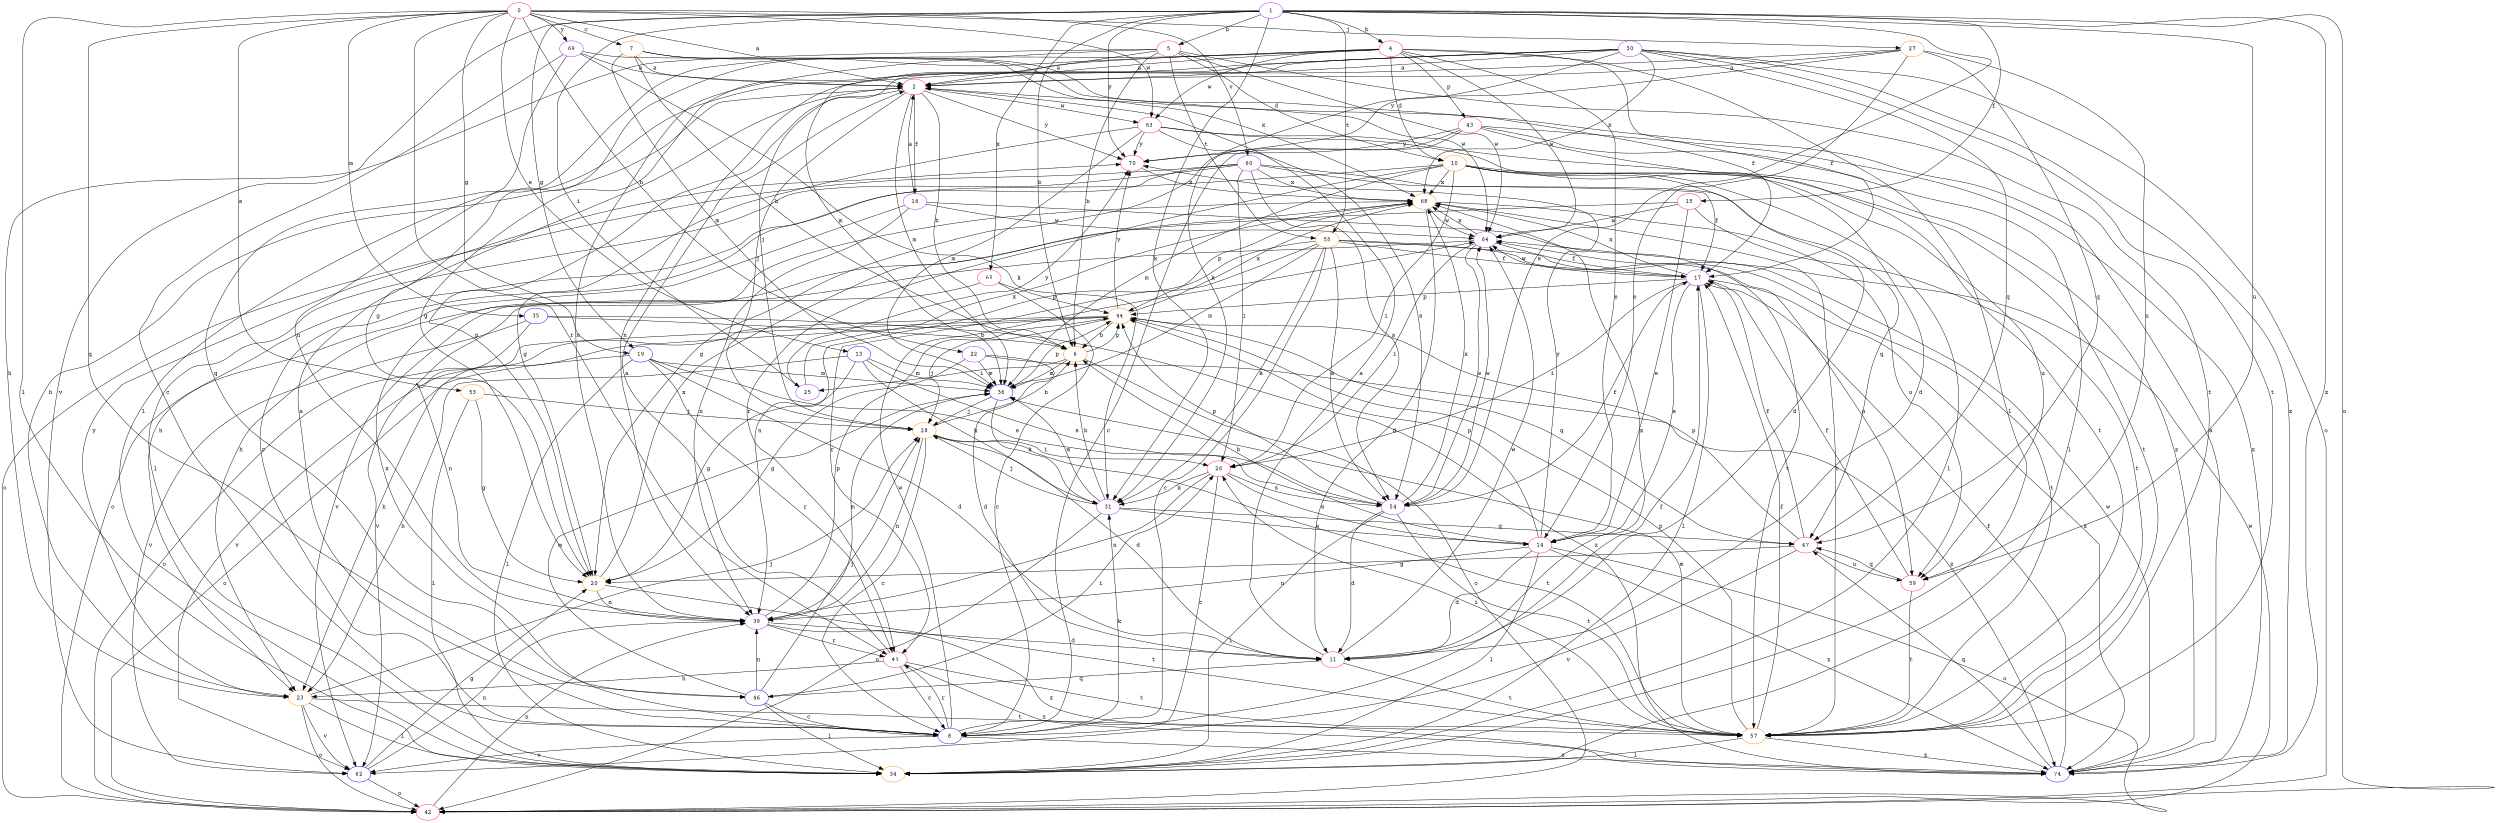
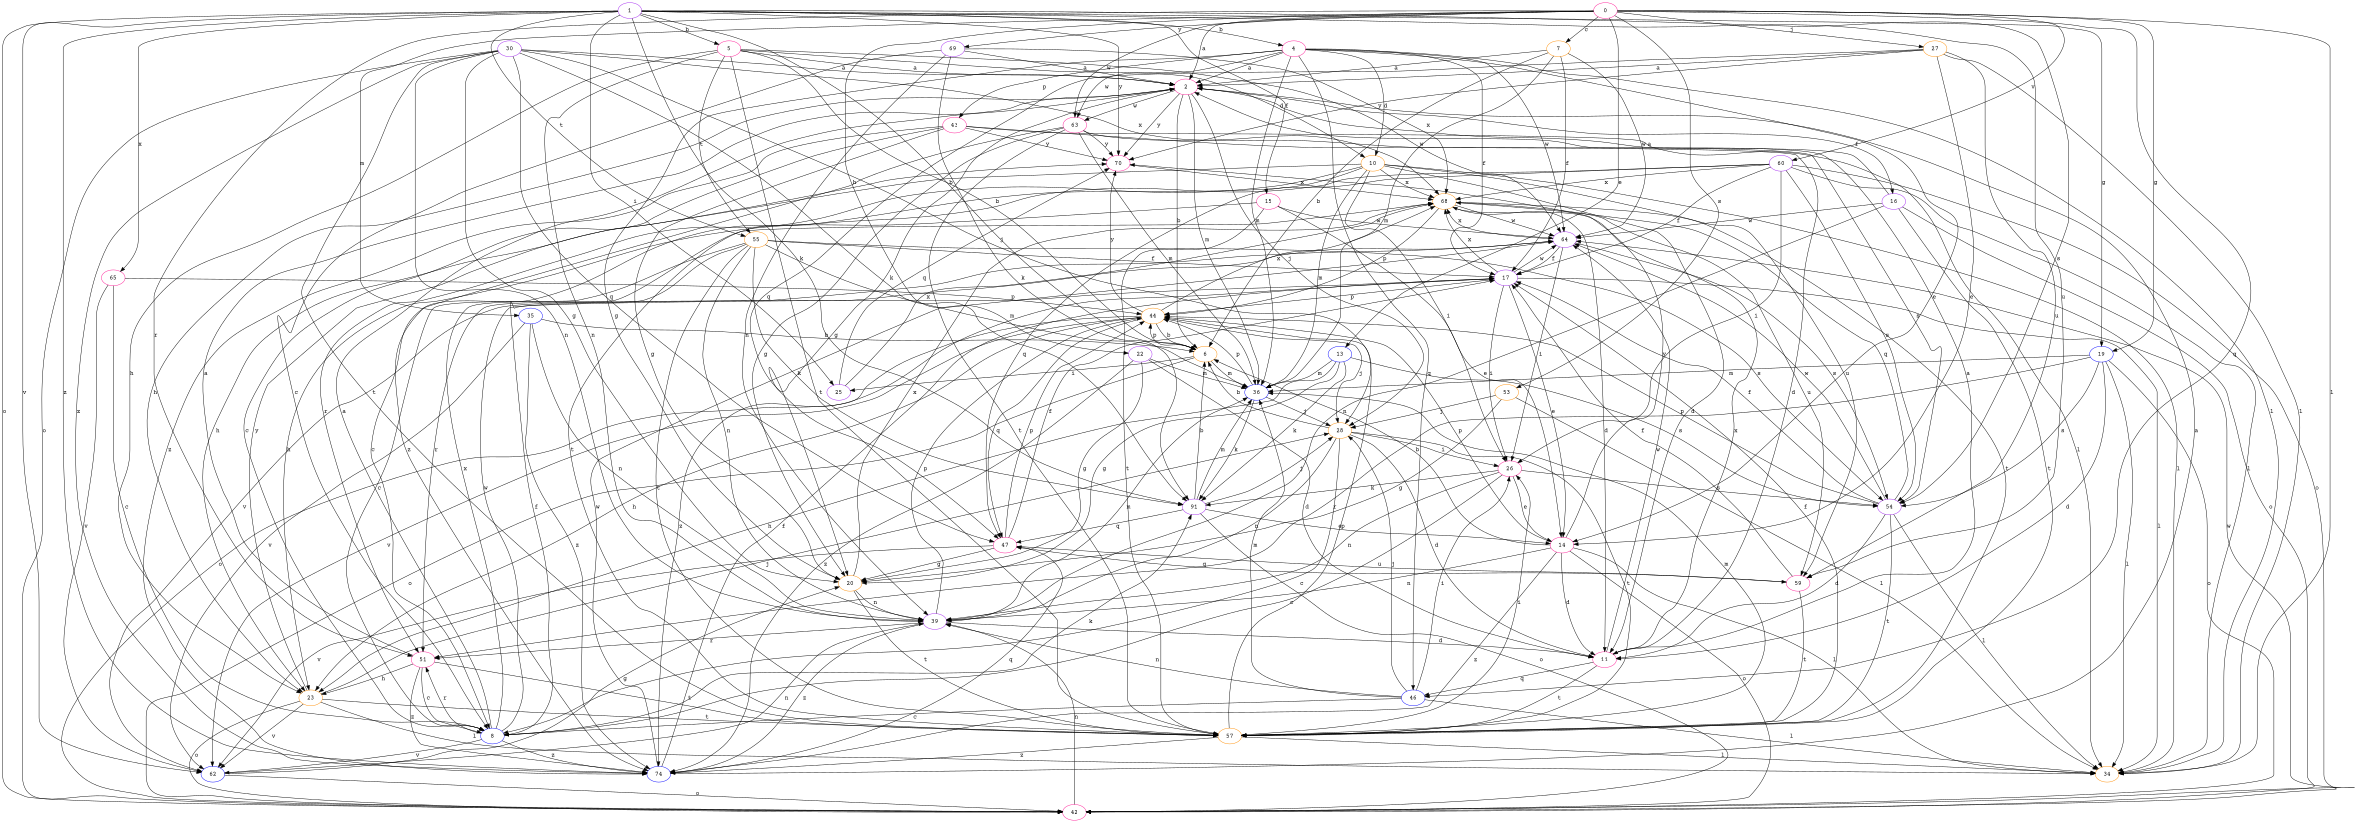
  strict digraph {
    fontname="Courier Prime"
    node [color=deeppink fontname="Courier Prime"]
    edge [fontname="Courier Prime"]
    0
    2
    7 [color=darkorange]
    13 [color=blue]
    19 [color=blue]
    22 [color=purple]
    27 [color=darkorange]
    34 [color=darkorange]
    35 [color=blue]
    46 [color=blue]
-   51 [label=41]
+   51
    53 [color=darkorange]
    60 [color=purple]
    63
    69 [color=purple]
    6 [color=darkorange]
    70
    16 [color=purple]
    20 [color=darkorange]
    23 [color=darkorange]
    28 [color=darkorange]
    36 [color=blue]
    17 [color=purple]
    64 [color=purple]
-   31 [color=purple]
+   31 [color=purple label=91]
    54 [color=purple]
    42
    11
    74 [color=blue]
    59
    14
    47
    30 [color=purple]
    39 [color=purple]
    57 [color=darkorange]
    68 [color=darkorange]
    62 [color=blue]
    8 [color=blue]
    26
    1 [color=purple]
    4
    5
    15
    25 [color=purple]
    55 [color=darkorange]
    65
    10 [color=darkorange]
    43
    44 [color=darkorange]
    0 -> 2 [label=a]
    0 -> 7 [label=c]
    0 -> 13 [label=e]
    0 -> 19 [label=g]
    0 -> 22 [label=h]
    0 -> 27 [label=j]
    0 -> 34 [label=l]
    0 -> 35 [label=m]
    0 -> 46 [label=q]
    0 -> 51 [label=r]
    0 -> 53 [label=s]
    0 -> 60 [label=v]
    0 -> 63 [label=w]
    0 -> 69 [label=y]
    2 -> 63 [label=w]
    2 -> 6 [label=b]
    2 -> 70 [label=y]
    2 -> 16 [label=f]
    2 -> 20 [label=g]
    2 -> 23 [label=h]
    2 -> 28 [label=j]
    2 -> 36 [label=m]
    7 -> 2 [label=a]
    7 -> 6 [label=b]
    7 -> 36 [label=m]
    7 -> 17 [label=f]
    7 -> 64 [label=w]
    13 -> 20 [label=g]
    13 -> 23 [label=h]
    13 -> 36 [label=m]
    13 -> 31 [label=k]
    13 -> 54 [label=s]
    19 -> 34 [label=l]
    19 -> 51 [label=r]
    19 -> 36 [label=m]
    19 -> 54 [label=s]
    19 -> 42 [label=o]
    19 -> 11 [label=d]
    22 -> 20 [label=g]
    22 -> 36 [label=m]
    22 -> 11 [label=d]
    22 -> 74 [label=z]
    27 -> 2 [label=a]
    27 -> 34 [label=l]
    27 -> 70 [label=y]
    27 -> 59 [label=u]
    27 -> 14 [label=e]
    27 -> 47 [label=q]
    35 -> 6 [label=b]
    35 -> 74 [label=z]
    35 -> 39 [label=n]
    35 -> 62 [label=v]
    46 -> 34 [label=l]
    46 -> 28 [label=j]
    46 -> 36 [label=m]
    46 -> 39 [label=n]
    46 -> 8 [label=c]
    46 -> 26 [label=i]
    51 -> 2 [label=a]
    51 -> 23 [label=h]
    51 -> 74 [label=z]
    51 -> 57 [label=t]
    51 -> 8 [label=c]
    53 -> 34 [label=l]
    53 -> 20 [label=g]
    53 -> 28 [label=j]
    60 -> 34 [label=l]
    60 -> 17 [label=f]
    60 -> 54 [label=s]
    60 -> 42 [label=o]
    60 -> 47 [label=q]
    60 -> 68 [label=x]
    60 -> 8 [label=c]
    60 -> 26 [label=i]
    63 -> 70 [label=y]
    63 -> 20 [label=g]
    63 -> 36 [label=m]
    63 -> 54 [label=s]
    63 -> 74 [label=z]
    63 -> 57 [label=t]
    69 -> 2 [label=a]
    69 -> 31 [label=k]
    69 -> 39 [label=n]
    69 -> 68 [label=x]
    69 -> 8 [label=c]
    6 -> 36 [label=m]
    6 -> 42 [label=o]
    6 -> 25 [label=i]
    6 -> 44 [label=p]
    70 -> 68 [label=x]
    16 -> 2 [label=a]
    16 -> 64 [label=w]
    16 -> 42 [label=o]
    16 -> 39 [label=n]
    16 -> 57 [label=t]
    20 -> 39 [label=n]
    20 -> 57 [label=t]
    20 -> 68 [label=x]
    23 -> 34 [label=l]
    23 -> 70 [label=y]
    23 -> 28 [label=j]
    23 -> 42 [label=o]
    23 -> 57 [label=t]
    23 -> 62 [label=v]
    28 -> 6 [label=b]
    28 -> 11 [label=d]
    28 -> 39 [label=n]
    28 -> 57 [label=t]
    28 -> 8 [label=c]
    28 -> 26 [label=i]
    36 -> 28 [label=j]
    36 -> 31 [label=k]
    36 -> 44 [label=p]
    17 -> 34 [label=l]
    17 -> 64 [label=w]
    17 -> 74 [label=z]
    17 -> 14 [label=e]
    17 -> 68 [label=x]
    17 -> 26 [label=i]
    17 -> 44 [label=p]
    64 -> 17 [label=f]
    64 -> 54 [label=s]
    64 -> 68 [label=x]
    64 -> 62 [label=v]
    64 -> 26 [label=i]
    31 -> 6 [label=b]
    31 -> 28 [label=j]
    31 -> 36 [label=m]
    31 -> 42 [label=o]
    31 -> 14 [label=e]
    31 -> 47 [label=q]
    54 -> 34 [label=l]
    54 -> 17 [label=f]
    54 -> 64 [label=w]
    54 -> 11 [label=d]
    54 -> 57 [label=t]
-   54 -> 68 [label=x]
+   54 -> 68 [label=q]
    54 -> 44 [label=p]
    42 -> 64 [label=w]
    42 -> 39 [label=n]
    11 -> 2 [label=a]
    11 -> 46 [label=q]
    11 -> 64 [label=w]
    11 -> 57 [label=t]
    11 -> 68 [label=x]
    74 -> 2 [label=a]
    74 -> 17 [label=f]
    74 -> 64 [label=w]
    74 -> 47 [label=q]
    59 -> 17 [label=f]
    59 -> 47 [label=q]
    59 -> 57 [label=t]
    14 -> 34 [label=l]
    14 -> 6 [label=b]
    14 -> 70 [label=y]
    14 -> 42 [label=o]
    14 -> 11 [label=d]
    14 -> 74 [label=z]
    14 -> 39 [label=n]
    14 -> 44 [label=p]
    47 -> 20 [label=g]
    47 -> 17 [label=f]
    47 -> 59 [label=u]
    47 -> 62 [label=v]
    47 -> 44 [label=p]
    30 -> 2 [label=a]
    30 -> 20 [label=g]
    30 -> 28 [label=j]
    30 -> 31 [label=k]
    30 -> 42 [label=o]
    30 -> 74 [label=z]
    30 -> 47 [label=q]
    30 -> 39 [label=n]
    30 -> 57 [label=t]
    30 -> 68 [label=x]
    39 -> 51 [label=r]
    39 -> 36 [label=m]
    39 -> 11 [label=d]
    39 -> 74 [label=z]
    39 -> 44 [label=p]
    57 -> 34 [label=l]
    57 -> 36 [label=m]
    57 -> 17 [label=f]
    57 -> 74 [label=z]
    57 -> 26 [label=i]
    57 -> 44 [label=p]
    68 -> 64 [label=w]
    68 -> 11 [label=d]
    68 -> 59 [label=u]
    68 -> 57 [label=t]
    68 -> 44 [label=p]
    62 -> 20 [label=g]
    62 -> 42 [label=o]
    62 -> 39 [label=n]
    8 -> 2 [label=a]
    8 -> 51 [label=r]
    8 -> 17 [label=f]
    8 -> 64 [label=w]
    8 -> 31 [label=k]
    8 -> 74 [label=z]
    8 -> 68 [label=x]
    8 -> 62 [label=v]
    26 -> 31 [label=k]
    26 -> 54 [label=s]
    26 -> 14 [label=e]
    26 -> 39 [label=n]
    26 -> 8 [label=c]
    1 -> 19 [label=g]
    1 -> 6 [label=b]
    1 -> 70 [label=y]
    1 -> 31 [label=k]
    1 -> 54 [label=s]
    1 -> 42 [label=o]
    1 -> 74 [label=z]
    1 -> 59 [label=u]
    1 -> 62 [label=v]
    1 -> 4 [label=b]
    1 -> 5 [label=b]
    1 -> 15 [label=f]
    1 -> 25 [label=i]
    1 -> 55 [label=t]
    1 -> 65 [label=x]
    4 -> 2 [label=a]
    4 -> 34 [label=l]
    4 -> 46 [label=q]
    4 -> 63 [label=w]
    4 -> 20 [label=g]
    4 -> 36 [label=m]
    4 -> 17 [label=f]
    4 -> 64 [label=w]
    4 -> 14 [label=e]
    4 -> 10 [label=d]
    4 -> 43 [label=p]
    5 -> 2 [label=a]
    5 -> 6 [label=b]
    5 -> 23 [label=h]
    5 -> 64 [label=w]
    5 -> 39 [label=n]
    5 -> 57 [label=t]
    5 -> 55 [label=t]
    5 -> 10 [label=d]
    15 -> 23 [label=h]
    15 -> 64 [label=w]
    15 -> 14 [label=e]
    15 -> 57 [label=t]
-   25 -> 70 [label=y]
+   25 -> 70 [label=q]
    25 -> 68 [label=x]
    55 -> 51 [label=r]
    55 -> 36 [label=m]
    55 -> 17 [label=f]
    55 -> 31 [label=k]
    55 -> 54 [label=s]
-   55 -> 59 [label=u]
    55 -> 39 [label=n]
    55 -> 57 [label=t]
    55 -> 8 [label=c]
    65 -> 62 [label=v]
    65 -> 8 [label=c]
    65 -> 44 [label=p]
    10 -> 34 [label=l]
    10 -> 51 [label=r]
    10 -> 23 [label=h]
    10 -> 36 [label=m]
    10 -> 11 [label=d]
    10 -> 59 [label=u]
    10 -> 57 [label=t]
    10 -> 68 [label=x]
    10 -> 26 [label=i]
    43 -> 34 [label=l]
    43 -> 70 [label=y]
    43 -> 20 [label=g]
    43 -> 11 [label=d]
    43 -> 74 [label=z]
    43 -> 8 [label=c]
    44 -> 6 [label=b]
    44 -> 70 [label=y]
    44 -> 23 [label=h]
    44 -> 28 [label=j]
    44 -> 42 [label=o]
    44 -> 47 [label=q]
    44 -> 68 [label=x]
    44 -> 62 [label=v]
  }
